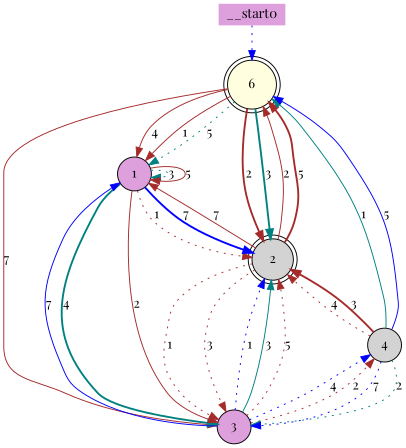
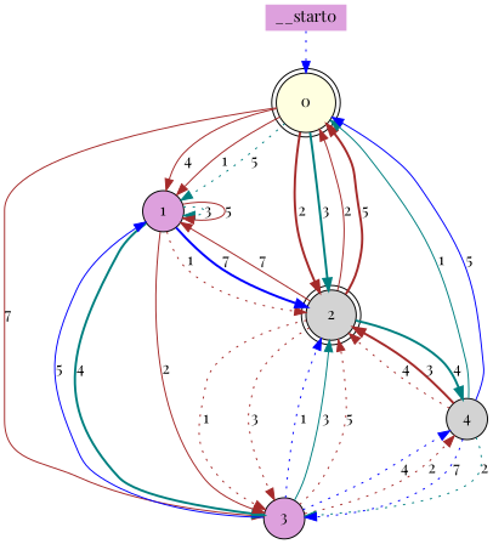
  digraph {
    fontname="Playfair Display"
    node [fillcolor=plum fontname="Playfair Display" shape=circle style=filled]
    edge [color=brown fontname="Playfair Display" style=dotted]
-   n1 [fillcolor=lightyellow label=6 shape=doublecircle]
+   n1 [fillcolor=lightyellow label=0 shape=doublecircle]
    n2 [label=1]
    n3 [fillcolor=lightgrey label=2 shape=doublecircle]
    n4 [label=3]
    n5 [fillcolor=lightgrey label=4]
    __start0 [height=0 shape=none width=0]
    n1 -> n2 [label=4 style=solid]
    n1 -> n2 [label=1 style=solid]
    n1 -> n2 [color=teal label=5]
    n1 -> n3 [label=2 style=bold]
    n1 -> n3 [color=teal label=3 style=bold]
    n1 -> n4 [label=7 style=solid]
    n2 -> n2 [color=teal label=3]
    n2 -> n2 [label=5 style=solid]
    n2 -> n3 [label=1]
    n2 -> n3 [color=blue label=7 style=bold]
    n2 -> n4 [color=teal label=4 style=bold]
    n2 -> n4 [label=2 style=solid]
    n3 -> n1 [label=2 style=solid]
    n3 -> n1 [label=5 style=bold]
    n3 -> n2 [label=7 style=solid]
    n3 -> n4 [label=1]
    n3 -> n4 [label=3]
-   n4 -> n2 [color=blue label=7 style=solid]
+   n3 -> n5 [color=teal label=4 style=bold]
+   n4 -> n2 [color=blue label=5 style=solid]
    n4 -> n3 [color=blue label=1]
    n4 -> n3 [color=teal label=3 style=solid]
    n4 -> n3 [label=5]
    n4 -> n5 [color=blue label=4]
    n4 -> n5 [label=2]
    n5 -> n1 [color=teal label=1 style=solid]
    n5 -> n1 [color=blue label=5 style=solid]
    n5 -> n3 [label=4]
    n5 -> n3 [label=3 style=bold]
    n5 -> n4 [color=teal label=2]
    n5 -> n4 [color=blue label=7]
    __start0 -> n1 [color=blue]
  }
